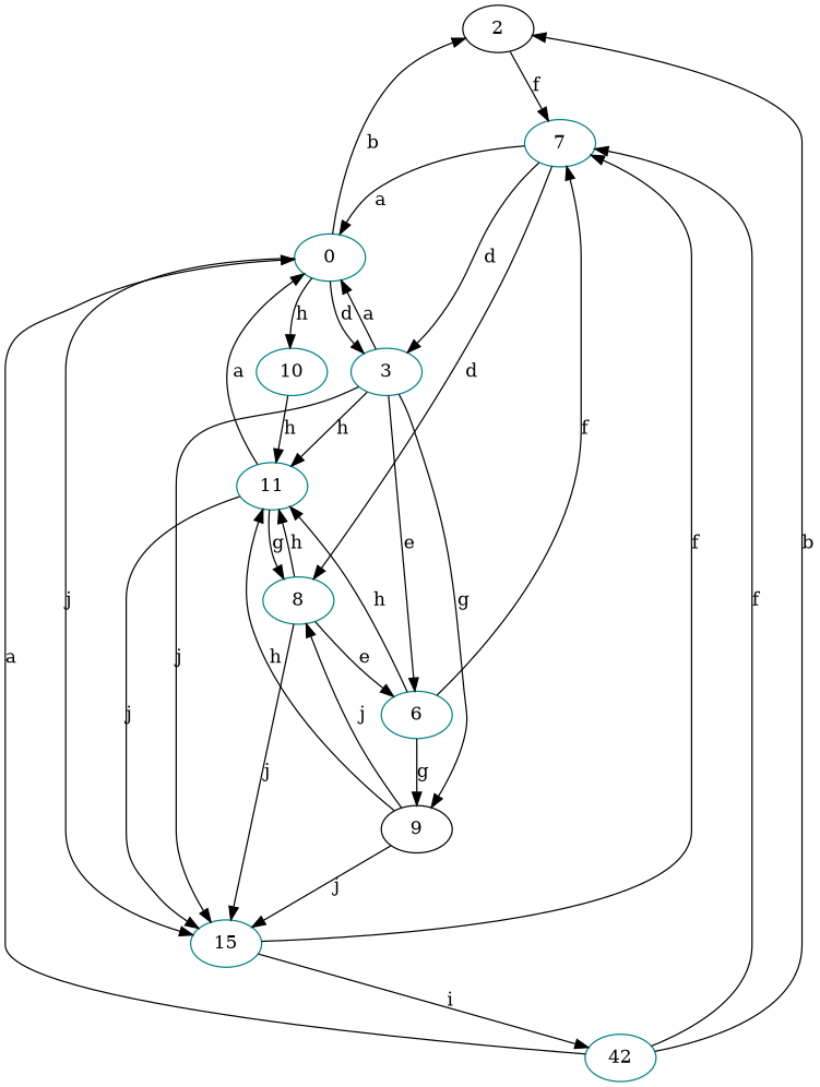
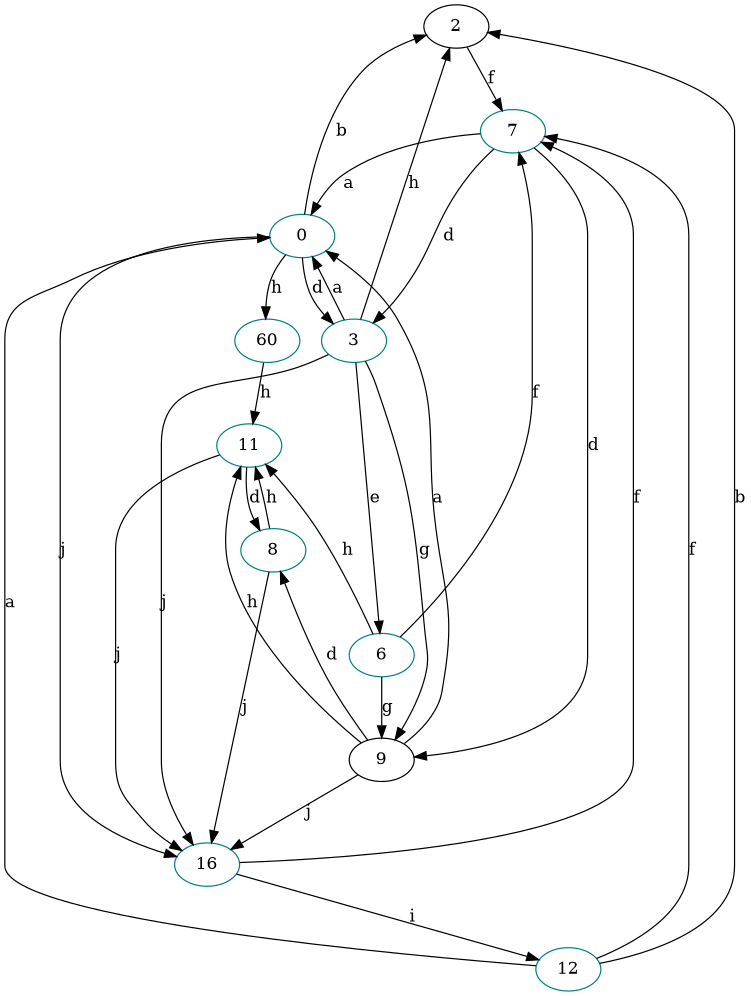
  strict digraph {
    node [color=teal]
    2 [color=black]
    0
    3
-   10
-   15
+   10 [label=60]
+   15 [label=16]
    7
    6
    9 [color=black]
    11
-   12 [label=42]
+   12
    n11 [label=8]
    2 -> 7 [label=f]
    0 -> 2 [label=b]
    0 -> 3 [label=d]
    0 -> 10 [label=h]
    0 -> 15 [label=j]
    3 -> 0 [label=a]
    3 -> 15 [label=j]
    3 -> 6 [label=e]
    3 -> 9 [label=g]
-   3 -> 11 [label=h]
+   3 -> 2 [label=h]
    10 -> 11 [label=h]
    15 -> 7 [label=f]
    15 -> 12 [label=i]
    7 -> 0 [label=a]
    7 -> 3 [label=d]
-   7 -> n11 [label=d]
+   7 -> 9 [label=d]
    6 -> 7 [label=f]
    6 -> 9 [label=g]
    6 -> 11 [label=h]
-   11 -> 0 [label=a]
+   9 -> 0 [label=a]
    9 -> 15 [label=j]
    9 -> 11 [label=h]
-   9 -> n11 [label=j]
+   9 -> n11 [label=d]
    11 -> 15 [label=j]
-   11 -> n11 [label=g]
+   11 -> n11 [label=d]
    12 -> 2 [label=b]
    12 -> 0 [label=a]
    12 -> 7 [label=f]
    n11 -> 15 [label=j]
-   n11 -> 6 [label=e]
    n11 -> 11 [label=h]
  }
